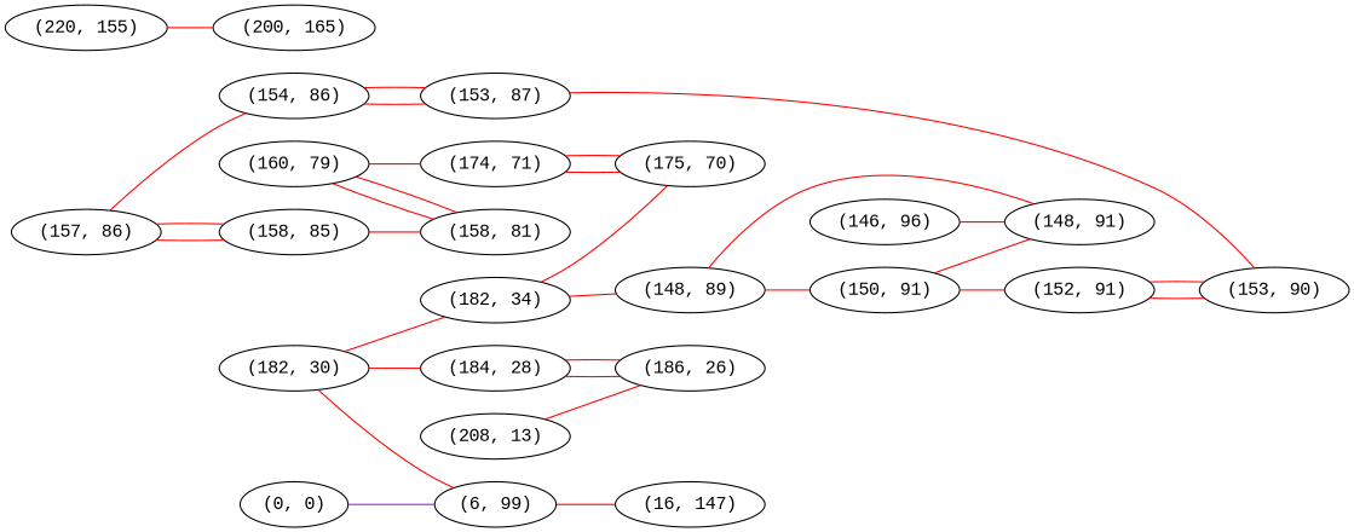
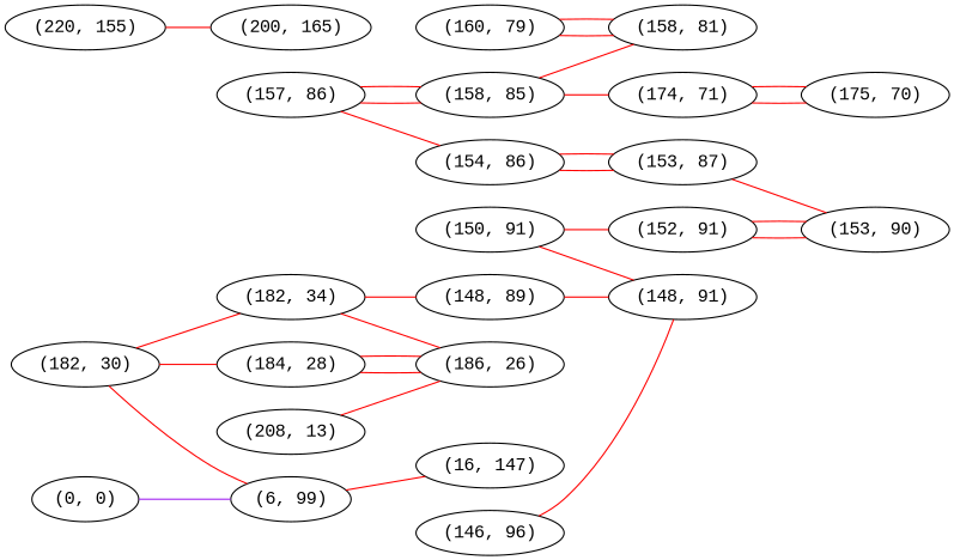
  graph {
    fontname="Liberation Mono"
    rankdir=LR
    node [fontname="Liberation Mono"]
    edge [color=red fontname="Liberation Mono" weight=1]
    "(160, 79)"
    "(158, 81)"
    "(174, 71)"
    "(175, 70)"
    "(157, 86)"
    "(158, 85)"
    "(154, 86)"
    "(153, 87)"
    "(182, 30)"
    "(182, 34)"
    "(6, 99)"
    "(184, 28)"
    "(148, 89)"
    "(16, 147)"
    "(186, 26)"
    "(146, 96)"
    "(148, 91)"
    "(150, 91)"
    "(153, 90)"
    "(208, 13)"
    "(0, 0)"
    "(152, 91)"
    "(220, 155)"
    "(200, 165)"
    "(160, 79)" -- "(158, 81)"
    "(160, 79)" -- "(158, 81)"
-   "(160, 79)" -- "(174, 71)"
+   "(158, 85)" -- "(174, 71)"
    "(174, 71)" -- "(175, 70)"
    "(174, 71)" -- "(175, 70)"
    "(157, 86)" -- "(158, 85)"
    "(157, 86)" -- "(158, 85)"
    "(157, 86)" -- "(154, 86)"
    "(158, 85)" -- "(158, 81)"
    "(154, 86)" -- "(153, 87)"
    "(154, 86)" -- "(153, 87)"
    "(153, 87)" -- "(153, 90)"
    "(182, 30)" -- "(182, 34)"
    "(182, 30)" -- "(6, 99)"
    "(182, 30)" -- "(184, 28)"
-   "(182, 34)" -- "(175, 70)"
+   "(182, 34)" -- "(186, 26)"
    "(182, 34)" -- "(148, 89)"
    "(6, 99)" -- "(16, 147)"
    "(184, 28)" -- "(186, 26)"
    "(184, 28)" -- "(186, 26)"
    "(148, 89)" -- "(148, 91)"
-   "(148, 89)" -- "(150, 91)"
    "(146, 96)" -- "(148, 91)"
    "(150, 91)" -- "(148, 91)"
    "(150, 91)" -- "(152, 91)"
    "(208, 13)" -- "(186, 26)"
    "(0, 0)" -- "(6, 99)" [color=purple weight=4]
    "(152, 91)" -- "(153, 90)"
    "(152, 91)" -- "(153, 90)"
    "(220, 155)" -- "(200, 165)"
  }
